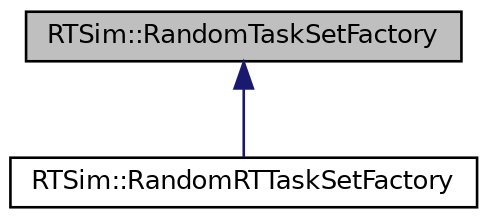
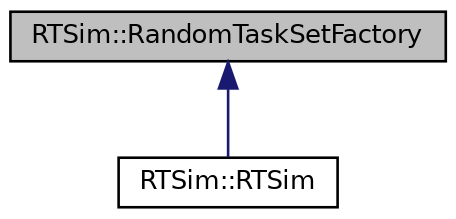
  digraph {
    node [color=black fontname=Helvetica fontsize=10 shape=record style=filled]
    n1 [fillcolor=grey75 fontcolor=black height=0.2 label="RTSim::RandomTaskSetFactory" width=0.4]
-   n2 [fillcolor=white height=0.2 label="RTSim::RandomRTTaskSetFactory" width=0.4]
+   n2 [fillcolor=white height=0.2 label="RTSim::RTSim" width=0.4]
    n1 -> n2 [color=midnightblue dir=back fontname=Helvetica fontsize=10 labelfontname=Helvetica labelfontsize=10 style=solid]
  }
